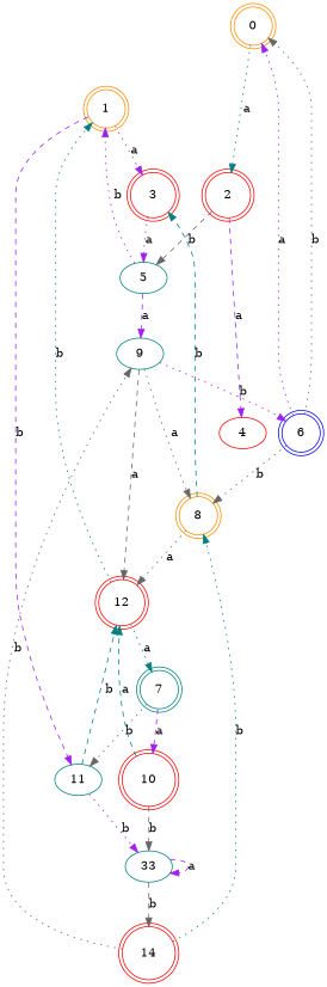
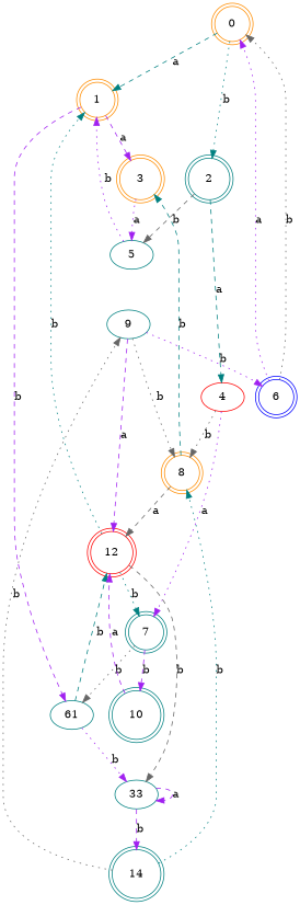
  digraph {
    node [color=teal shape=doublecircle]
    edge [color=purple style=dashed]
    0 [color=darkorange]
    1 [color=darkorange]
-   2 [color=red]
-   3 [color=red]
-   11 [shape=""]
+   2
+   3 [color=darkorange]
+   11 [label=61 shape=""]
    4 [color=red shape=""]
    5 [shape=""]
    7
    8 [color=darkorange]
    9 [shape=""]
    6 [color=blue]
-   10 [color=red]
+   10
    12 [color=red]
    n14 [label=33 shape=""]
-   14 [color=red]
-   0 -> 2 [color=teal label=a style=dotted]
-   1 -> 3 [label=a style=dotted]
+   14
+   0 -> 1 [color=teal label=a]
+   0 -> 2 [color=teal label=b style=dotted]
+   1 -> 3 [label=a]
    1 -> 11 [label=b]
-   2 -> 4 [label=a]
+   2 -> 4 [color=teal label=a]
    2 -> 5 [color=gray40 label=b]
    3 -> 5 [label=a style=dotted]
    11 -> 12 [color=teal label=b]
    11 -> n14 [label=b style=dotted]
-   6 -> 8 [color=gray40 label=b style=dotted]
+   4 -> 7 [label=a style=dotted]
+   4 -> 8 [color=gray40 label=b style=dotted]
    5 -> 1 [label=b style=dotted]
-   5 -> 9 [label=a]
    7 -> 11 [color=gray40 label=b style=dotted]
-   7 -> 10 [label=a]
+   7 -> 10 [label=b]
    8 -> 3 [color=teal label=b]
-   8 -> 12 [color=gray40 label=a style=dotted]
-   9 -> 8 [color=gray40 label=a style=dotted]
+   8 -> 12 [color=gray40 label=a]
+   9 -> 8 [color=gray40 label=b style=dotted]
    9 -> 6 [label=b style=dotted]
-   9 -> 12 [color=gray40 label=a]
+   9 -> 12 [label=a]
    6 -> 0 [label=a style=dotted]
    6 -> 0 [color=gray40 label=b style=dotted]
-   10 -> 12 [color=teal label=a]
-   10 -> n14 [color=gray40 label=b]
+   10 -> 12 [label=a]
+   12 -> n14 [color=gray40 label=b]
    12 -> 1 [color=teal label=b style=dotted]
-   12 -> 7 [color=teal label=a style=dotted]
+   12 -> 7 [color=teal label=b style=dotted]
    n14 -> n14 [label=a]
-   n14 -> 14 [color=gray40 label=b]
+   n14 -> 14 [label=b]
    14 -> 8 [color=teal label=b style=dotted]
    14 -> 9 [color=gray40 label=b style=dotted]
  }
